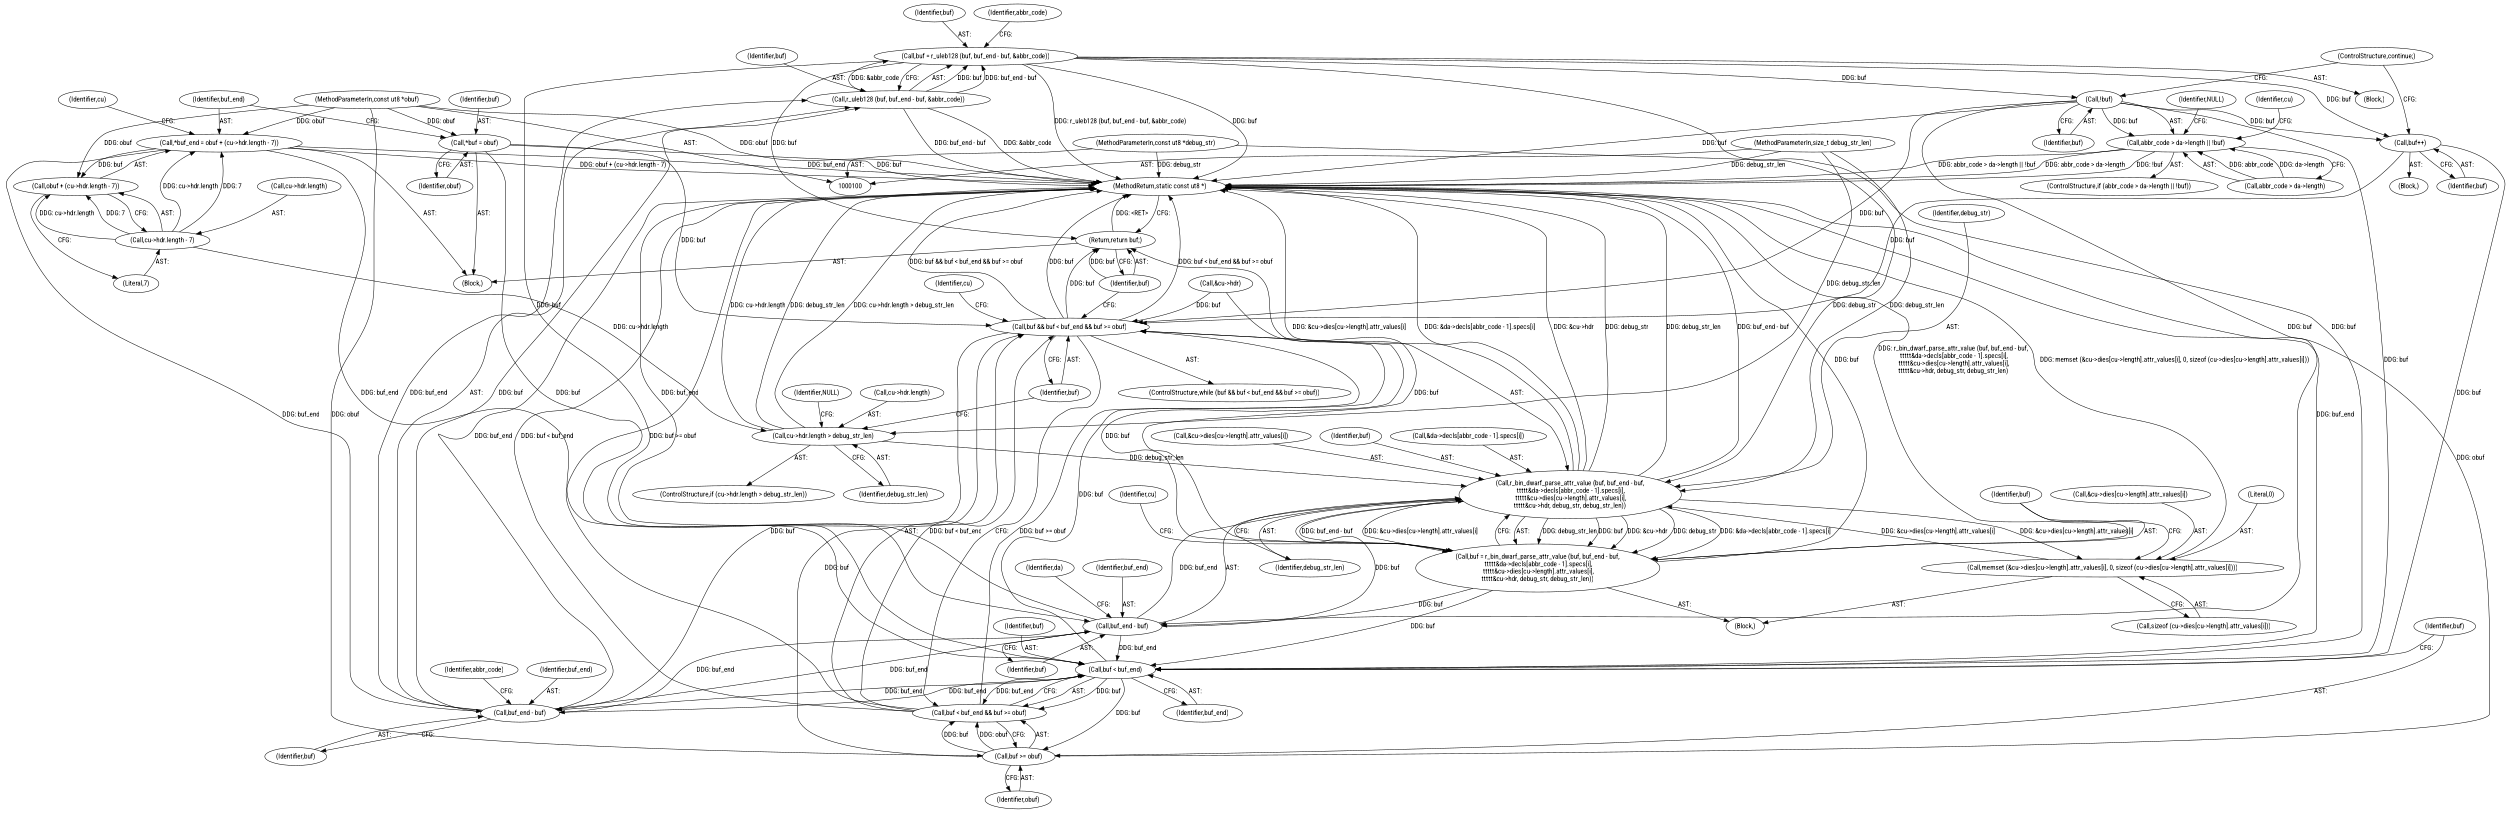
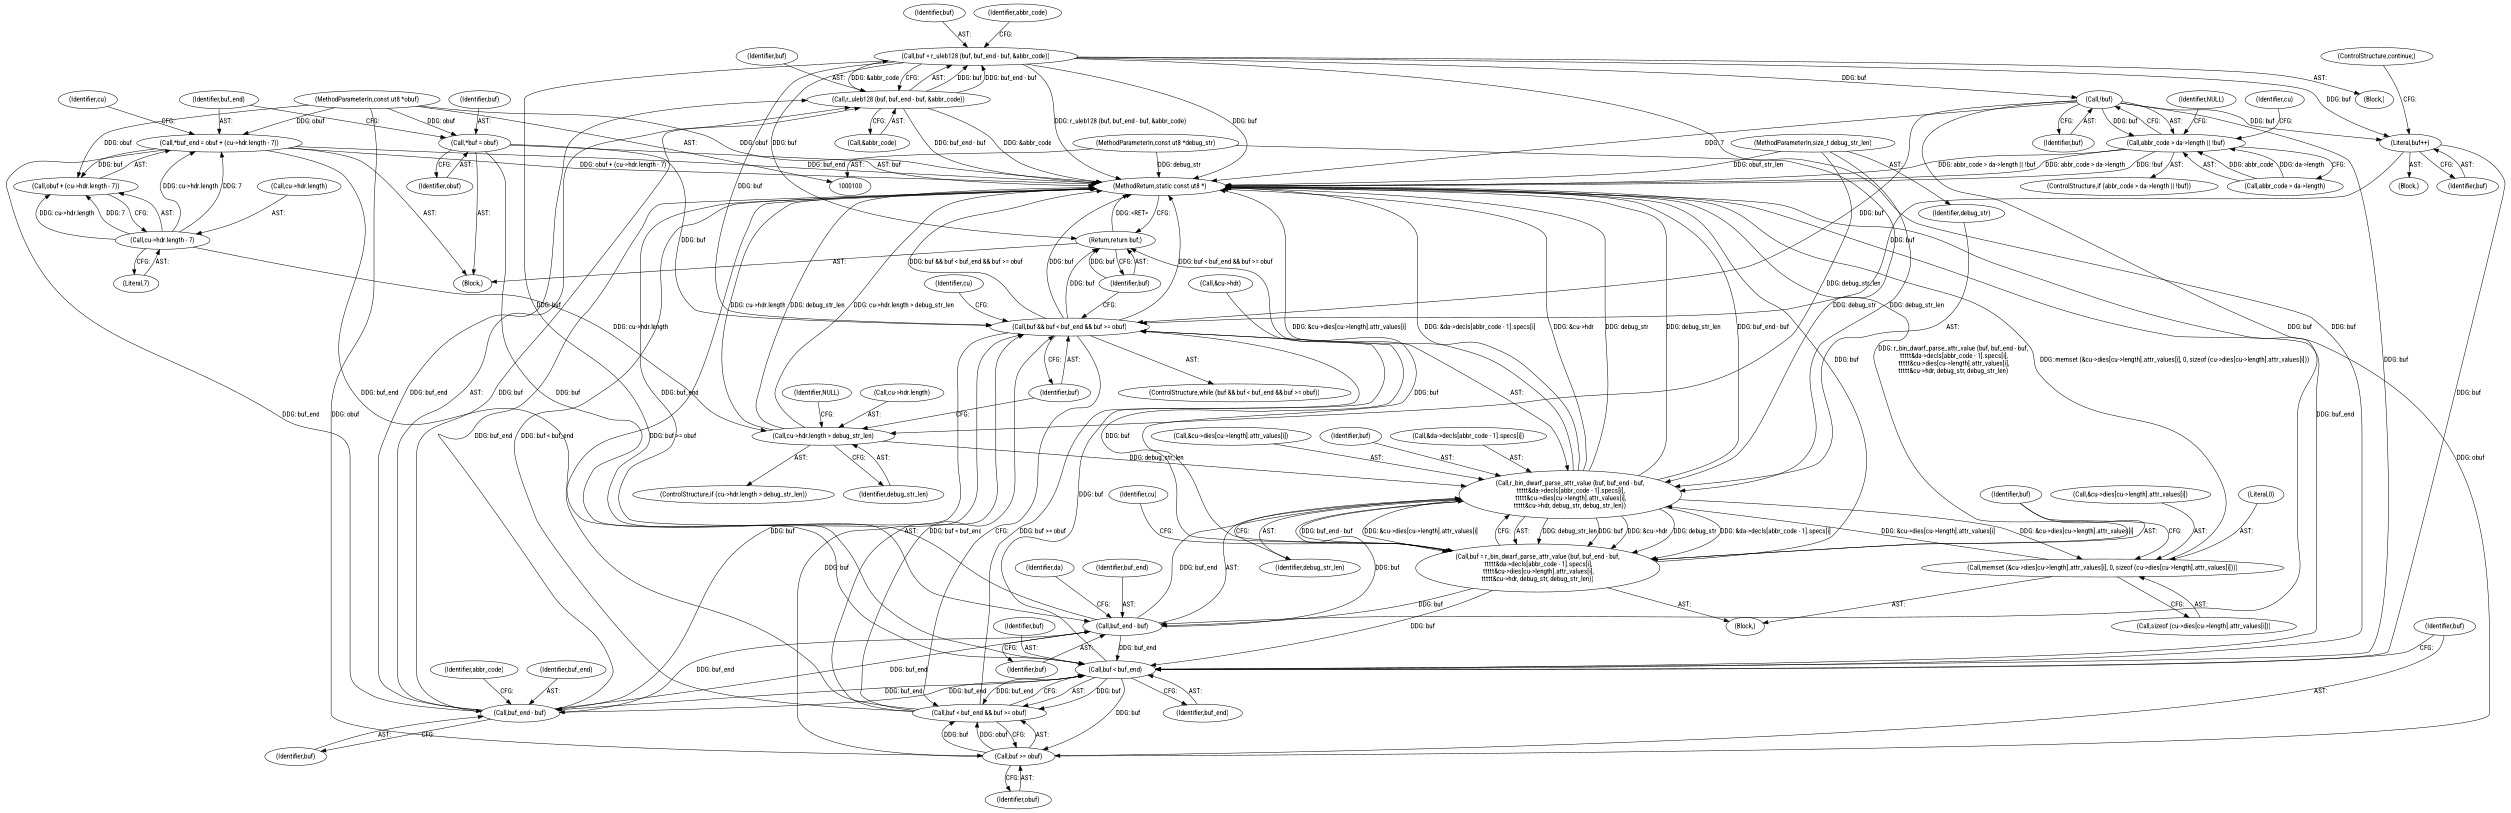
  digraph {
    fontname="Roboto Condensed"
    node [fontname="Roboto Condensed"]
    edge [fontname="Roboto Condensed"]
    n1 [label="(Call,buf = r_uleb128 (buf, buf_end - buf, &abbr_code))"]
    n2 [label="(Call,r_uleb128 (buf, buf_end - buf, &abbr_code))"]
    n3 [label="(Call,buf_end - buf)"]
    n4 [label="(Call,!buf)"]
    n5 [label="(Call,buf < buf_end)"]
-   n6 [label="(Call,buf++)"]
+   n6 [label="(Literal,buf++)"]
    n7 [label="(Call,buf && buf < buf_end && buf >= obuf)"]
    n8 [label="(Return,return buf;)"]
    n9 [label="(MethodReturn,static const ut8 *)"]
    n10 [label="(Block,)"]
+   n11 [label="(Call,&abbr_code)"]
    n12 [label="(Call,buf_end - buf)"]
    n13 [label="(Call,r_bin_dwarf_parse_attr_value (buf, buf_end - buf,\n \t\t\t\t\t&da->decls[abbr_code - 1].specs[i],\n \t\t\t\t\t&cu->dies[cu->length].attr_values[i],\n\t\t\t\t\t&cu->hdr, debug_str, debug_str_len))"]
    n14 [label="(Identifier,buf)"]
    n15 [label="(Call,abbr_code > da->length || !buf)"]
    n16 [label="(Identifier,buf)"]
    n17 [label="(Call,buf >= obuf)"]
    n18 [label="(Call,buf < buf_end && buf >= obuf)"]
    n19 [label="(Identifier,buf_end)"]
    n20 [label="(Block,)"]
    n21 [label="(Identifier,buf)"]
    n22 [label="(Identifier,buf)"]
    n23 [label="(ControlStructure,while (buf && buf < buf_end && buf >= obuf))"]
    n24 [label="(Block,)"]
    n25 [label="(Identifier,buf)"]
    n26 [label="(Identifier,buf)"]
    n27 [label="(Call,buf = r_bin_dwarf_parse_attr_value (buf, buf_end - buf,\n \t\t\t\t\t&da->decls[abbr_code - 1].specs[i],\n \t\t\t\t\t&cu->dies[cu->length].attr_values[i],\n\t\t\t\t\t&cu->hdr, debug_str, debug_str_len))"]
    n28 [label="(Call,memset (&cu->dies[cu->length].attr_values[i], 0, sizeof (cu->dies[cu->length].attr_values[i])))"]
    n29 [label="(Identifier,debug_str_len)"]
    n30 [label="(Block,)"]
    n31 [label="(Call,sizeof (cu->dies[cu->length].attr_values[i]))"]
    n32 [label="(MethodParameterIn,const ut8 *debug_str)"]
    1000100
    n34 [label="(Call,cu->hdr.length > debug_str_len)"]
    n35 [label="(Identifier,debug_str_len)"]
    n36 [label="(ControlStructure,if (cu->hdr.length > debug_str_len))"]
    n37 [label="(Call,cu->hdr.length - 7)"]
    n38 [label="(Call,*buf_end = obuf + (cu->hdr.length - 7))"]
    n39 [label="(Literal,7)"]
    n40 [label="(Call,obuf + (cu->hdr.length - 7))"]
    n41 [label="(MethodParameterIn,size_t debug_str_len)"]
    n42 [label="(Call,abbr_code > da->length)"]
    n43 [label="(ControlStructure,if (abbr_code > da->length || !buf))"]
    n44 [label="(Identifier,obuf)"]
    n45 [label="(Call,*buf = obuf)"]
    n46 [label="(Identifier,obuf)"]
    n47 [label="(MethodParameterIn,const ut8 *obuf)"]
    n48 [label="(Call,&cu->dies[cu->length].attr_values[i])"]
    n49 [label="(Literal,0)"]
    n50 [label="(Identifier,buf)"]
    n51 [label="(Identifier,cu)"]
    n52 [label="(Identifier,abbr_code)"]
    n53 [label="(Identifier,buf)"]
    n54 [label="(Identifier,buf_end)"]
    n55 [label="(Identifier,da)"]
    n56 [label="(Call,cu->hdr.length)"]
    n57 [label="(Call,&cu->dies[cu->length].attr_values[i])"]
    n58 [label="(Identifier,cu)"]
    n59 [label="(Identifier,NULL)"]
    n60 [label="(Identifier,abbr_code)"]
    n61 [label="(Identifier,buf)"]
    n62 [label="(Call,&cu->hdr)"]
    n63 [label="(Identifier,cu)"]
    n64 [label="(Identifier,buf)"]
    n65 [label="(Identifier,NULL)"]
    n66 [label="(Identifier,debug_str)"]
    n67 [label="(Identifier,buf)"]
    n68 [label="(Identifier,buf)"]
    n69 [label="(Call,&da->decls[abbr_code - 1].specs[i])"]
    n70 [label="(Identifier,buf_end)"]
    n71 [label="(Identifier,buf_end)"]
    n72 [label="(ControlStructure,continue;)"]
    n73 [label="(Call,cu->hdr.length)"]
    n74 [label="(Identifier,buf)"]
    n75 [label="(Identifier,cu)"]
    n1 -> n2 [label="CFG: "]
    n1 -> n3 [label="DDG: buf"]
    n1 -> n4 [label="DDG: buf"]
    n1 -> n5 [label="DDG: buf"]
    n1 -> n6 [label="DDG: buf"]
-   n62 -> n7 [label="DDG: buf"]
+   n1 -> n7 [label="DDG: buf"]
    n1 -> n8 [label="DDG: buf"]
    n1 -> n9 [label="DDG: r_uleb128 (buf, buf_end - buf, &abbr_code)"]
    n1 -> n9 [label="DDG: buf"]
    n1 -> n10 [label="AST: "]
    n2 -> n1 [label="AST: "]
    n2 -> n1 [label="DDG: buf"]
    n2 -> n1 [label="DDG: buf_end - buf"]
    n2 -> n1 [label="DDG: &abbr_code"]
    n2 -> n9 [label="DDG: buf_end - buf"]
    n2 -> n9 [label="DDG: &abbr_code"]
+   n2 -> n11 [label="CFG: "]
    n3 -> n5 [label="DDG: buf_end"]
    n3 -> n9 [label="DDG: buf_end"]
    n3 -> n12 [label="DDG: buf_end"]
    n3 -> n13 [label="AST: "]
    n3 -> n13 [label="DDG: buf"]
    n3 -> n13 [label="DDG: buf_end"]
    n3 -> n14 [label="CFG: "]
    n4 -> n3 [label="DDG: buf"]
    n4 -> n5 [label="DDG: buf"]
    n4 -> n6 [label="DDG: buf"]
    n4 -> n7 [label="DDG: buf"]
-   n4 -> n9 [label="DDG: buf"]
+   n4 -> n9 [label="DDG: 7"]
    n4 -> n15 [label="AST: "]
    n4 -> n15 [label="DDG: buf"]
    n4 -> n16 [label="CFG: "]
    n5 -> n7 [label="DDG: buf"]
    n5 -> n9 [label="DDG: buf_end"]
    n5 -> n12 [label="DDG: buf_end"]
    n5 -> n17 [label="DDG: buf"]
    n5 -> n18 [label="AST: "]
    n5 -> n18 [label="DDG: buf"]
    n5 -> n18 [label="DDG: buf_end"]
    n5 -> n19 [label="CFG: "]
    n6 -> n5 [label="DDG: buf"]
    n6 -> n7 [label="DDG: buf"]
    n6 -> n20 [label="AST: "]
    n6 -> n21 [label="CFG: "]
    n7 -> n8 [label="DDG: buf"]
    n7 -> n9 [label="DDG: buf < buf_end && buf >= obuf"]
    n7 -> n9 [label="DDG: buf && buf < buf_end && buf >= obuf"]
    n7 -> n9 [label="DDG: buf"]
    n7 -> n12 [label="DDG: buf"]
    n7 -> n18 [label="CFG: "]
    n7 -> n22 [label="CFG: "]
    n7 -> n23 [label="AST: "]
    n8 -> n9 [label="DDG: <RET>"]
    n8 -> n24 [label="AST: "]
    n8 -> n25 [label="CFG: "]
    n9 -> n8 [label="CFG: "]
+   n11 -> n2 [label="AST: "]
    n12 -> n2 [label="AST: "]
    n12 -> n2 [label="DDG: buf"]
    n12 -> n2 [label="DDG: buf_end"]
    n12 -> n3 [label="DDG: buf_end"]
    n12 -> n5 [label="DDG: buf_end"]
    n12 -> n9 [label="DDG: buf_end"]
    n12 -> n26 [label="CFG: "]
    n13 -> n9 [label="DDG: debug_str_len"]
    n13 -> n9 [label="DDG: buf_end - buf"]
    n13 -> n9 [label="DDG: &cu->dies[cu->length].attr_values[i]"]
    n13 -> n9 [label="DDG: &da->decls[abbr_code - 1].specs[i]"]
    n13 -> n9 [label="DDG: &cu->hdr"]
    n13 -> n9 [label="DDG: debug_str"]
    n13 -> n27 [label="AST: "]
    n13 -> n27 [label="DDG: debug_str_len"]
    n13 -> n27 [label="DDG: buf"]
    n13 -> n27 [label="DDG: &cu->hdr"]
    n13 -> n27 [label="DDG: debug_str"]
    n13 -> n27 [label="DDG: &da->decls[abbr_code - 1].specs[i]"]
    n13 -> n27 [label="DDG: buf_end - buf"]
    n13 -> n27 [label="DDG: &cu->dies[cu->length].attr_values[i]"]
    n13 -> n28 [label="DDG: &cu->dies[cu->length].attr_values[i]"]
    n13 -> n29 [label="CFG: "]
    n14 -> n3 [label="AST: "]
-   n72 -> n4 [label="CFG: "]
+   n15 -> n4 [label="CFG: "]
    n15 -> n9 [label="DDG: !buf"]
    n15 -> n9 [label="DDG: abbr_code > da->length || !buf"]
    n15 -> n9 [label="DDG: abbr_code > da->length"]
    n15 -> n42 [label="CFG: "]
    n15 -> n43 [label="AST: "]
    n16 -> n4 [label="AST: "]
    n17 -> n7 [label="DDG: buf"]
    n17 -> n9 [label="DDG: obuf"]
    n17 -> n18 [label="AST: "]
    n17 -> n18 [label="DDG: buf"]
    n17 -> n18 [label="DDG: obuf"]
    n17 -> n44 [label="CFG: "]
    n18 -> n5 [label="CFG: "]
    n18 -> n7 [label="AST: "]
    n18 -> n7 [label="DDG: buf < buf_end"]
    n18 -> n7 [label="DDG: buf >= obuf"]
    n18 -> n9 [label="DDG: buf < buf_end"]
    n18 -> n9 [label="DDG: buf >= obuf"]
    n18 -> n17 [label="CFG: "]
    n19 -> n5 [label="AST: "]
    n21 -> n6 [label="AST: "]
    n22 -> n7 [label="AST: "]
    n22 -> n34 [label="CFG: "]
    n25 -> n7 [label="CFG: "]
    n25 -> n8 [label="AST: "]
    n25 -> n8 [label="DDG: buf"]
    n26 -> n12 [label="AST: "]
    n27 -> n3 [label="DDG: buf"]
    n27 -> n5 [label="DDG: buf"]
    n27 -> n7 [label="DDG: buf"]
    n27 -> n8 [label="DDG: buf"]
    n27 -> n9 [label="DDG: buf"]
    n27 -> n9 [label="DDG: r_bin_dwarf_parse_attr_value (buf, buf_end - buf,\n \t\t\t\t\t&da->decls[abbr_code - 1].specs[i],\n \t\t\t\t\t&cu->dies[cu->length].attr_values[i],\n\t\t\t\t\t&cu->hdr, debug_str, debug_str_len)"]
    n27 -> n13 [label="CFG: "]
    n27 -> n30 [label="AST: "]
    n28 -> n9 [label="DDG: memset (&cu->dies[cu->length].attr_values[i], 0, sizeof (cu->dies[cu->length].attr_values[i]))"]
    n28 -> n13 [label="DDG: &cu->dies[cu->length].attr_values[i]"]
    n28 -> n30 [label="AST: "]
    n28 -> n31 [label="CFG: "]
    n29 -> n13 [label="AST: "]
    n31 -> n28 [label="AST: "]
    n32 -> n9 [label="DDG: debug_str"]
    n32 -> n13 [label="DDG: debug_str"]
    n32 -> 1000100 [label="AST: "]
    n34 -> n9 [label="DDG: cu->hdr.length"]
    n34 -> n9 [label="DDG: debug_str_len"]
    n34 -> n9 [label="DDG: cu->hdr.length > debug_str_len"]
    n34 -> n13 [label="DDG: debug_str_len"]
    n34 -> n35 [label="CFG: "]
    n34 -> n36 [label="AST: "]
    n35 -> n34 [label="AST: "]
    n37 -> n34 [label="DDG: cu->hdr.length"]
    n37 -> n38 [label="DDG: cu->hdr.length"]
    n37 -> n38 [label="DDG: 7"]
-   n40 -> n39 [label="CFG: "]
+   n37 -> n39 [label="CFG: "]
    n37 -> n40 [label="AST: "]
    n37 -> n40 [label="DDG: cu->hdr.length"]
    n37 -> n40 [label="DDG: 7"]
    n38 -> n5 [label="DDG: buf_end"]
    n38 -> n9 [label="DDG: buf_end"]
    n38 -> n9 [label="DDG: obuf + (cu->hdr.length - 7)"]
    n38 -> n12 [label="DDG: buf_end"]
    n38 -> n24 [label="AST: "]
    n38 -> n40 [label="DDG: buf"]
    n39 -> n37 [label="AST: "]
    n40 -> n37 [label="CFG: "]
    n40 -> n38 [label="AST: "]
-   n41 -> n9 [label="DDG: debug_str_len"]
+   n41 -> n9 [label="DDG: obuf_str_len"]
    n41 -> n13 [label="DDG: debug_str_len"]
-   n41 -> 1000100 [label="AST: "]
+   n41 -> n66 [label="AST: "]
    n41 -> n34 [label="DDG: debug_str_len"]
    n42 -> n15 [label="AST: "]
    n42 -> n15 [label="DDG: abbr_code"]
    n42 -> n15 [label="DDG: da->length"]
    n44 -> n17 [label="AST: "]
    n45 -> n5 [label="DDG: buf"]
    n45 -> n7 [label="DDG: buf"]
-   n45 -> n9 [label="DDG: buf"]
+   n45 -> n9 [label="AST: buf"]
    n45 -> n24 [label="AST: "]
    n45 -> n46 [label="CFG: "]
    n46 -> n45 [label="AST: "]
    n47 -> n9 [label="DDG: obuf"]
    n47 -> n17 [label="DDG: obuf"]
    n47 -> 1000100 [label="AST: "]
    n47 -> n38 [label="DDG: obuf"]
    n47 -> n40 [label="DDG: obuf"]
    n47 -> n45 [label="DDG: obuf"]
    n48 -> n13 [label="AST: "]
    n49 -> n28 [label="AST: "]
    n50 -> n5 [label="CFG: "]
    n50 -> n17 [label="AST: "]
    n51 -> n38 [label="CFG: "]
    n52 -> n12 [label="CFG: "]
    n53 -> n1 [label="AST: "]
    n54 -> n38 [label="AST: "]
    n54 -> n45 [label="CFG: "]
    n55 -> n3 [label="CFG: "]
    n56 -> n37 [label="AST: "]
    n57 -> n28 [label="AST: "]
    n58 -> n15 [label="CFG: "]
    n59 -> n34 [label="CFG: "]
    n60 -> n1 [label="CFG: "]
    n61 -> n5 [label="AST: "]
    n62 -> n13 [label="AST: "]
    n63 -> n7 [label="CFG: "]
    n64 -> n2 [label="AST: "]
    n65 -> n15 [label="CFG: "]
    n66 -> n13 [label="AST: "]
    n67 -> n45 [label="AST: "]
    n68 -> n13 [label="AST: "]
    n69 -> n13 [label="AST: "]
    n70 -> n12 [label="AST: "]
    n71 -> n3 [label="AST: "]
    n72 -> n6 [label="CFG: "]
    n73 -> n34 [label="AST: "]
    n74 -> n27 [label="AST: "]
    n74 -> n28 [label="CFG: "]
    n75 -> n27 [label="CFG: "]
  }
